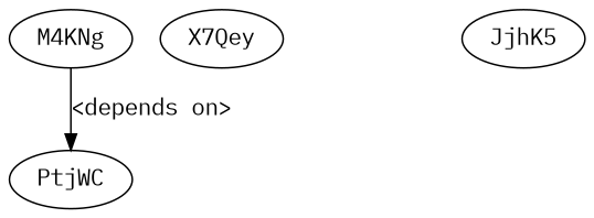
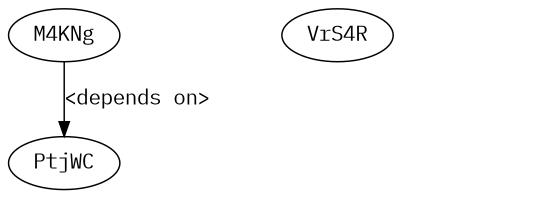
  digraph {
    fontname="IBM Plex Mono"
    node [fontname="IBM Plex Mono"]
    n1 [label=M4KNg]
    n2 [label=PtjWC]
-   n3 [label=X7Qey]
-   n5 [label=JjhK5]
+   n4 [label=VrS4R]
    n1 -> n2 [label="<depends on>" fontname="IBM Plex Mono"]
  }
